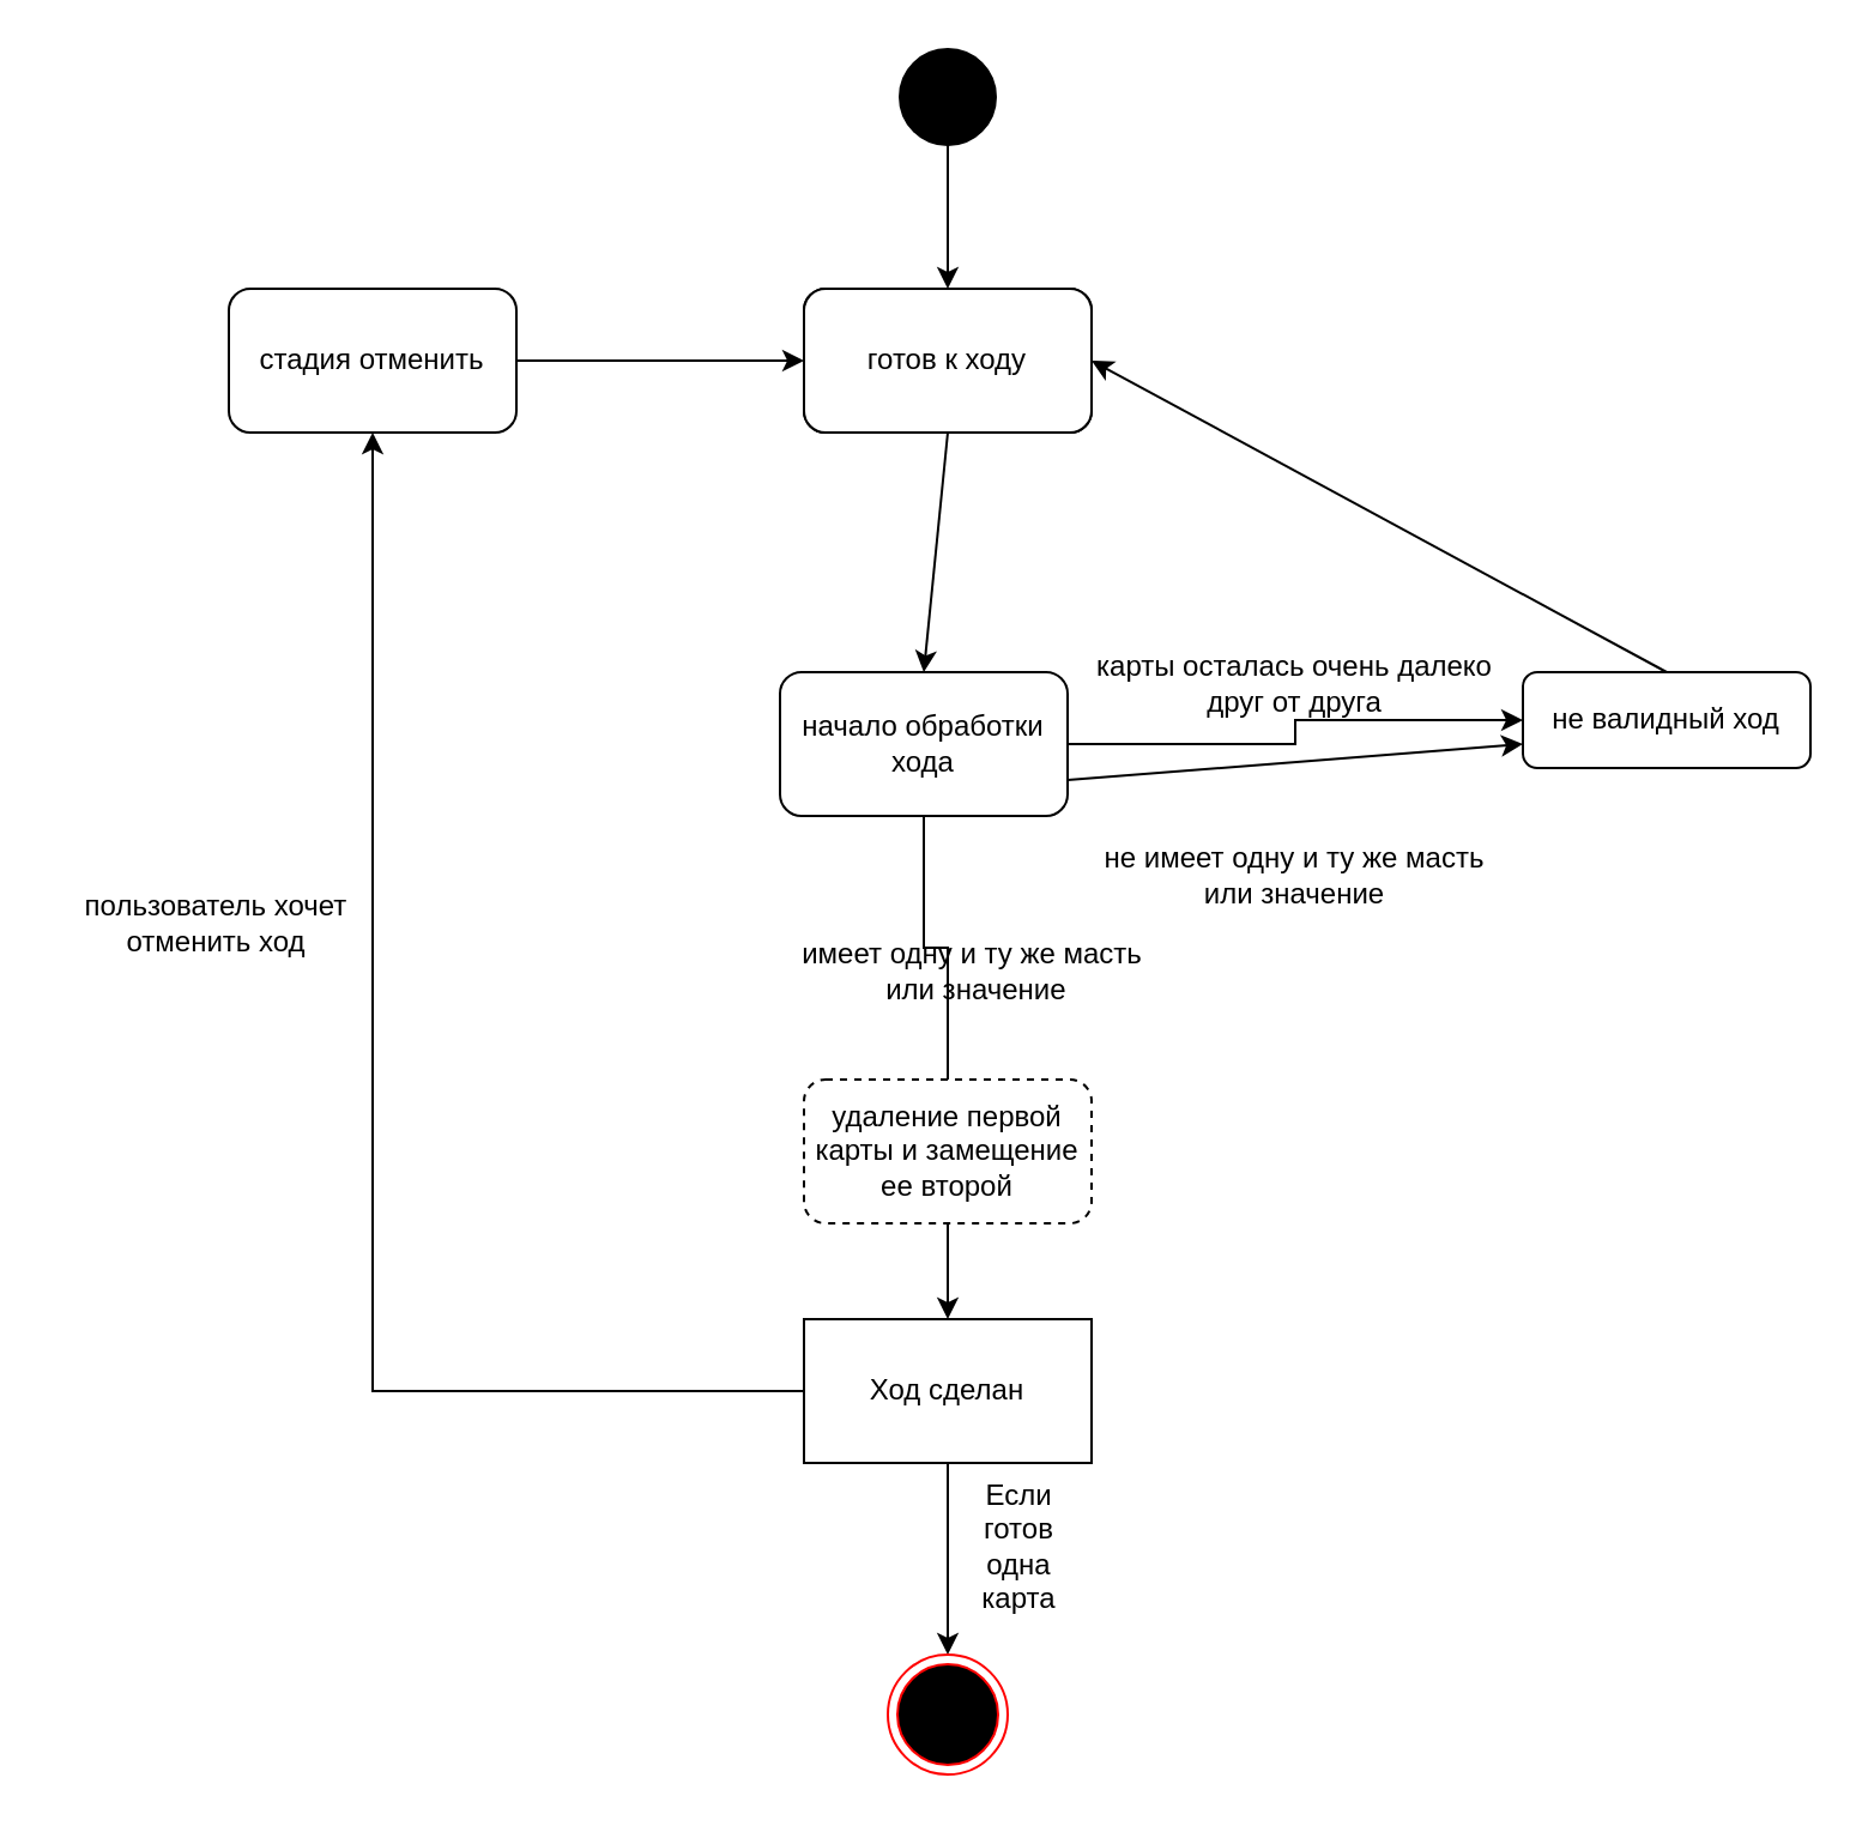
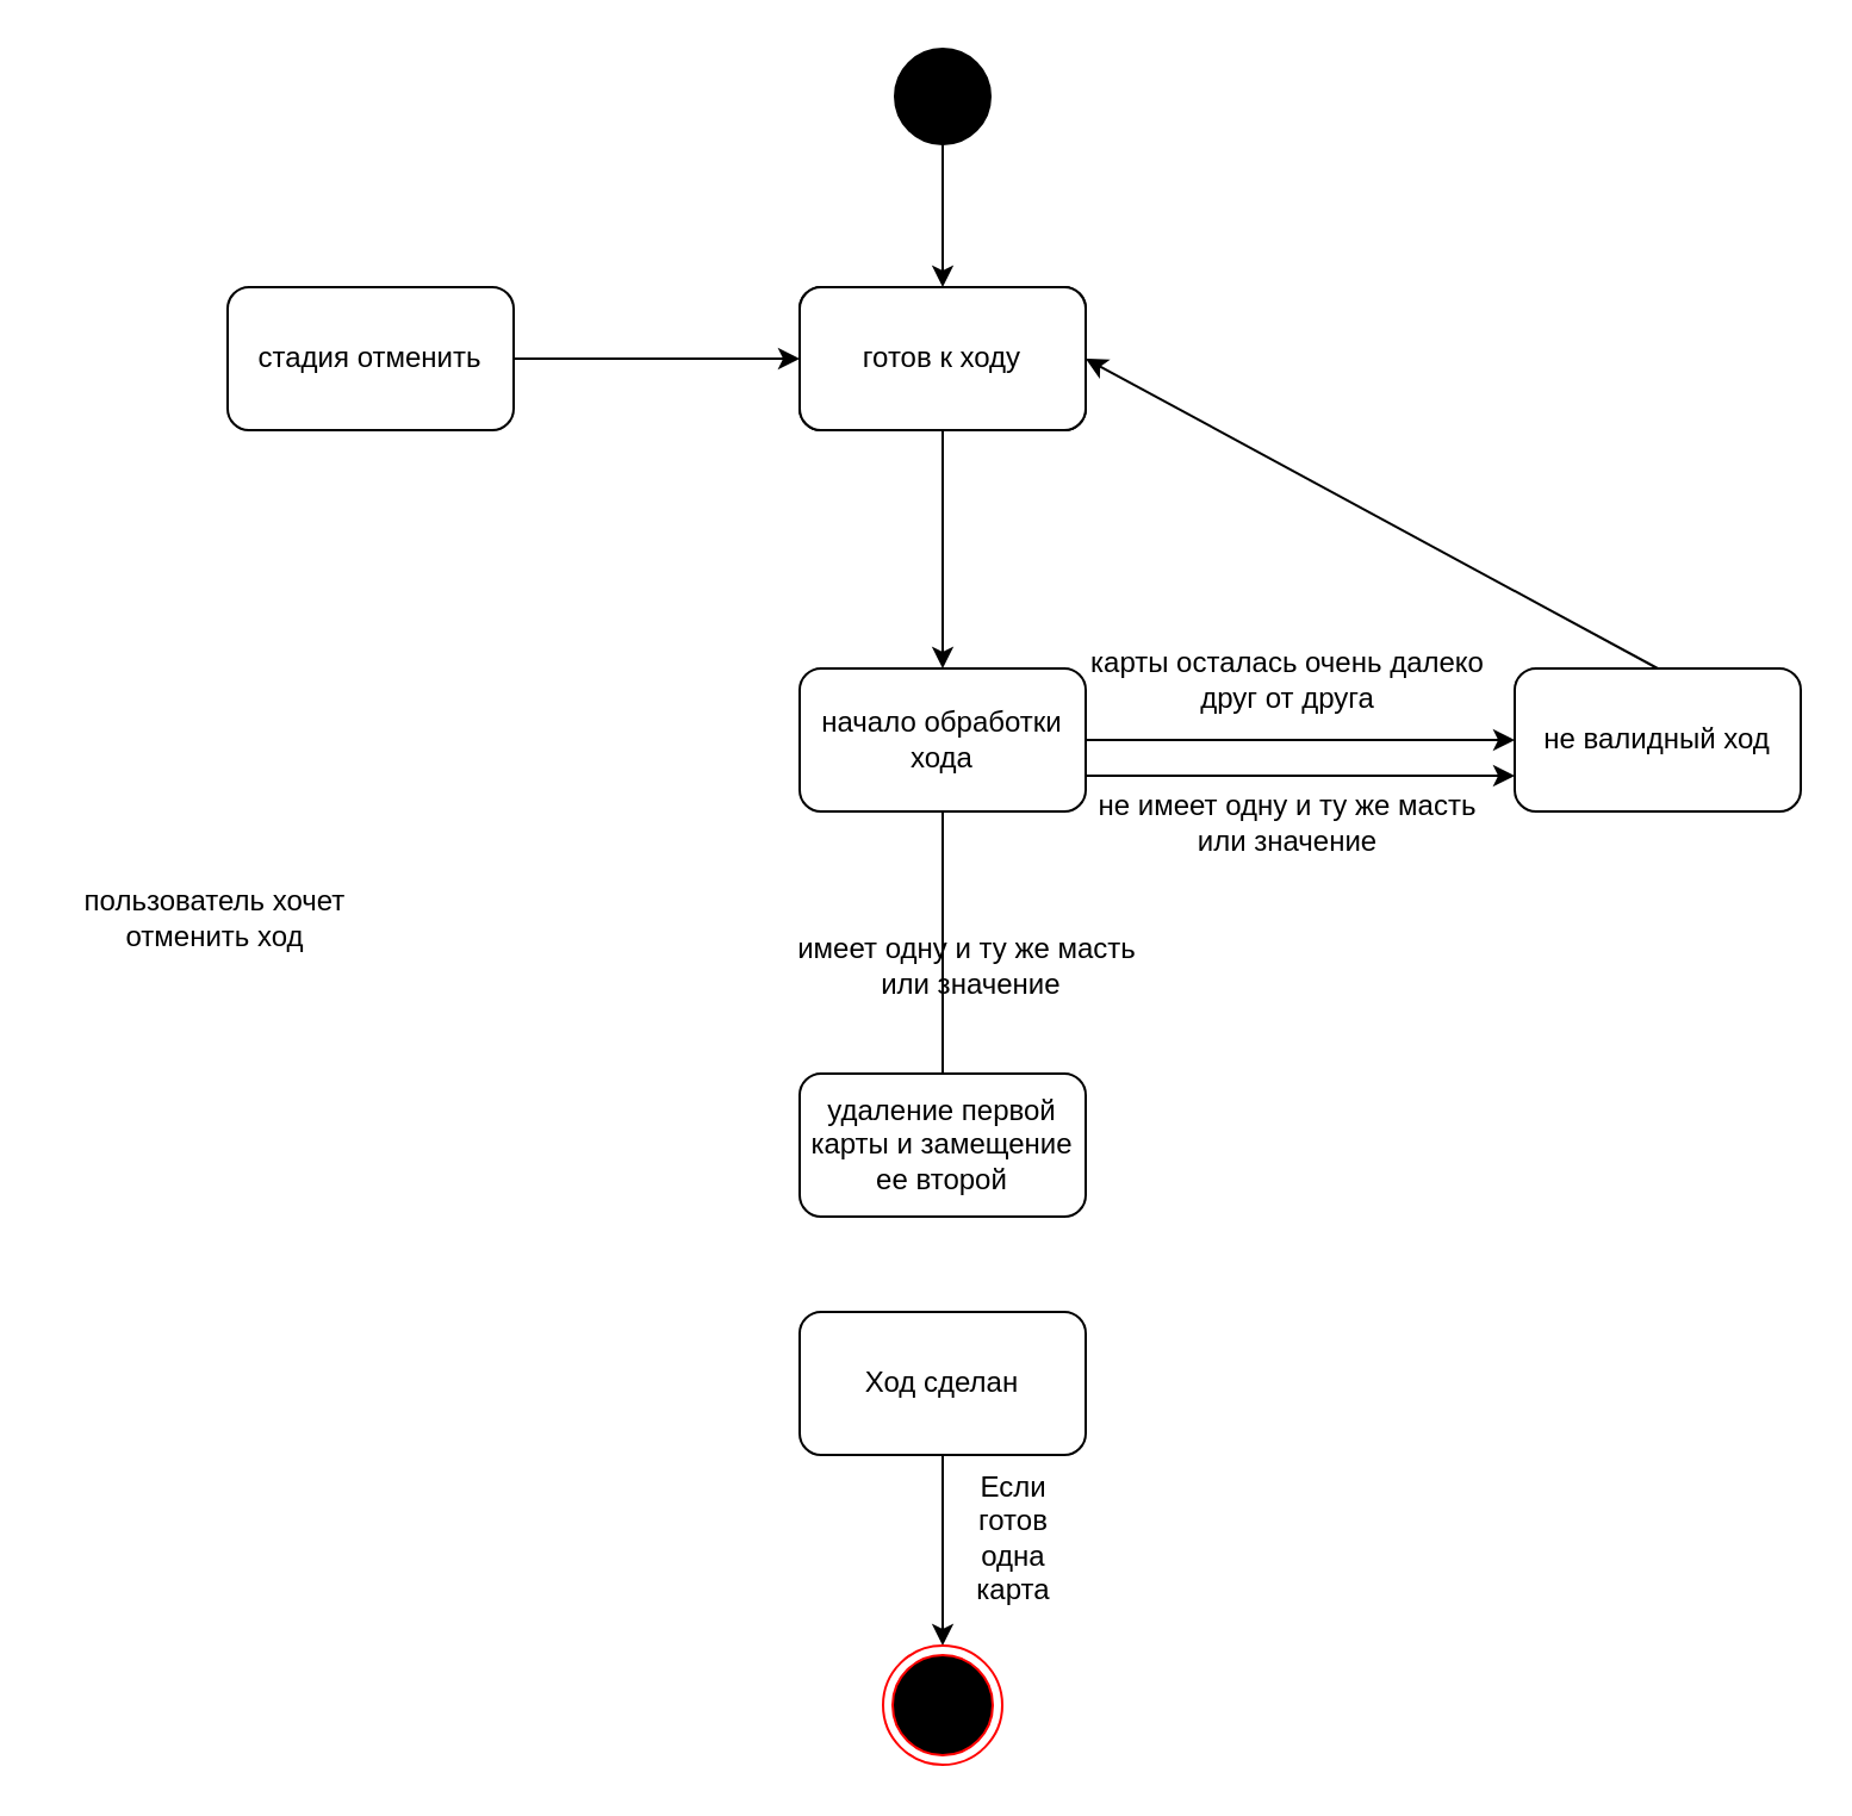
  <mxCell id="0" />
  <mxCell id="1" parent="0" />
  <mxCell id="2" value="" style="ellipse;whiteSpace=wrap;html=1;rounded=0;shadow=0;comic=0;labelBackgroundColor=none;strokeWidth=1;fillColor=#000000;fontFamily=Verdana;fontSize=12;align=center;" vertex="1" parent="1"><mxGeometry x="375" y="20" width="40" height="40" as="geometry" /></mxCell>
  <mxCell id="3" value="готов к ходу" style="rounded=1;whiteSpace=wrap;html=1;" vertex="1" parent="1"><mxGeometry x="335" y="120" width="120" height="60" as="geometry" /></mxCell>
  <mxCell id="4" value="" style="endArrow=classic;html=1;rounded=0;exitX=0.5;exitY=1;exitDx=0;exitDy=0;entryX=0.5;entryY=0;entryDx=0;entryDy=0;" edge="1" parent="1" source="2" target="3"><mxGeometry width="50" height="50" relative="1" as="geometry"><mxPoint x="395" y="290" as="sourcePoint" /><mxPoint x="445" y="240" as="targetPoint" /></mxGeometry></mxCell>
  <mxCell id="5" value="готов к ходу" style="rounded=1;whiteSpace=wrap;html=1;" vertex="1" parent="1"><mxGeometry x="335" y="120" width="120" height="60" as="geometry" /></mxCell>
  <mxCell id="6" value="" style="edgeStyle=orthogonalEdgeStyle;rounded=0;orthogonalLoop=1;jettySize=auto;html=1;" edge="1" parent="1" source="8" target="10"><mxGeometry relative="1" as="geometry" /></mxCell>
  <mxCell id="7" value="" style="edgeStyle=orthogonalEdgeStyle;rounded=0;orthogonalLoop=1;jettySize=auto;html=1;endArrow=none;" edge="1" parent="1" source="8" target="14"><mxGeometry relative="1" as="geometry" /></mxCell>
- <mxCell id="8" value="начало обработки хода" style="rounded=1;whiteSpace=wrap;html=1;" vertex="1" parent="1"><mxGeometry x="325" y="280" width="120" height="60" as="geometry" /></mxCell>
+ <mxCell id="8" value="начало обработки хода" style="rounded=1;whiteSpace=wrap;html=1;" vertex="1" parent="1"><mxGeometry x="335" y="280" width="120" height="60" as="geometry" /></mxCell>
  <mxCell id="9" value="" style="endArrow=classic;html=1;rounded=0;entryX=0.5;entryY=0;entryDx=0;entryDy=0;exitX=0.5;exitY=1;exitDx=0;exitDy=0;" edge="1" parent="1" source="5" target="8"><mxGeometry width="50" height="50" relative="1" as="geometry"><mxPoint x="365" y="190" as="sourcePoint" /><mxPoint x="395" y="230" as="targetPoint" /></mxGeometry></mxCell>
- <mxCell id="10" value="не валидный ход" style="whiteSpace=wrap;html=1;rounded=1;" vertex="1" parent="1"><mxGeometry x="635" y="280" width="120" height="40" as="geometry" /></mxCell>
+ <mxCell id="10" value="не валидный ход" style="whiteSpace=wrap;html=1;rounded=1;" vertex="1" parent="1"><mxGeometry x="635" y="280" width="120" height="60" as="geometry" /></mxCell>
  <mxCell id="11" value="" style="endArrow=classic;html=1;rounded=0;entryX=1;entryY=0.5;entryDx=0;entryDy=0;exitX=0.5;exitY=0;exitDx=0;exitDy=0;" edge="1" parent="1" source="10" target="5"><mxGeometry width="50" height="50" relative="1" as="geometry"><mxPoint x="395" y="270" as="sourcePoint" /><mxPoint x="445" y="220" as="targetPoint" /></mxGeometry></mxCell>
  <mxCell id="12" value="карты осталась очень далеко друг от друга" style="text;html=1;strokeColor=none;fillColor=none;align=center;verticalAlign=middle;whiteSpace=wrap;rounded=0;" vertex="1" parent="1"><mxGeometry x="455" y="270" width="170" height="30" as="geometry" /></mxCell>
- <mxCell id="13" value="" style="edgeStyle=orthogonalEdgeStyle;rounded=0;orthogonalLoop=1;jettySize=auto;html=1;" edge="1" parent="1" source="14" target="20"><mxGeometry relative="1" as="geometry" /></mxCell>
- <mxCell id="14" value="удаление первой карты и замещение ее второй" style="whiteSpace=wrap;html=1;rounded=1;dashed=1;" vertex="1" parent="1"><mxGeometry x="335" y="450" width="120" height="60" as="geometry" /></mxCell>
+ <mxCell id="14" value="удаление первой карты и замещение ее второй" style="whiteSpace=wrap;html=1;rounded=1;" vertex="1" parent="1"><mxGeometry x="335" y="450" width="120" height="60" as="geometry" /></mxCell>
  <mxCell id="15" value="имеет одну и ту же масть&lt;br&gt;&amp;nbsp;или значение" style="text;html=1;align=center;verticalAlign=middle;resizable=0;points=[];autosize=1;strokeColor=none;fillColor=none;rotation=0;" vertex="1" parent="1"><mxGeometry x="325" y="390" width="160" height="30" as="geometry" /></mxCell>
  <mxCell id="16" value="" style="endArrow=classic;html=1;rounded=0;exitX=1;exitY=0.75;exitDx=0;exitDy=0;entryX=0;entryY=0.75;entryDx=0;entryDy=0;" edge="1" parent="1" source="8" target="10"><mxGeometry width="50" height="50" relative="1" as="geometry"><mxPoint x="395" y="330" as="sourcePoint" /><mxPoint x="445" y="280" as="targetPoint" /></mxGeometry></mxCell>
- <mxCell id="17" value="не имеет одну и ту же масть&lt;br&gt;или значение" style="text;html=1;strokeColor=none;fillColor=none;align=center;verticalAlign=middle;whiteSpace=wrap;rounded=0;" vertex="1" parent="1"><mxGeometry x="455" y="350" width="170" height="30" as="geometry" /></mxCell>
- <mxCell id="18" value="" style="edgeStyle=orthogonalEdgeStyle;rounded=0;orthogonalLoop=1;jettySize=auto;html=1;" edge="1" parent="1" source="20" target="21"><mxGeometry relative="1" as="geometry" /></mxCell>
+ <mxCell id="17" value="не имеет одну и ту же масть&lt;br&gt;или значение" style="text;html=1;strokeColor=none;fillColor=none;align=center;verticalAlign=middle;whiteSpace=wrap;rounded=0;" vertex="1" parent="1"><mxGeometry x="455" y="330" width="170" height="30" as="geometry" /></mxCell>
  <mxCell id="19" value="" style="edgeStyle=orthogonalEdgeStyle;rounded=0;orthogonalLoop=1;jettySize=auto;html=1;" edge="1" parent="1" source="20"><mxGeometry relative="1" as="geometry"><mxPoint x="395" y="690" as="targetPoint" /></mxGeometry></mxCell>
- <mxCell id="20" value="Ход сделан" style="whiteSpace=wrap;html=1;rounded=0;" vertex="1" parent="1"><mxGeometry x="335" y="550" width="120" height="60" as="geometry" /></mxCell>
+ <mxCell id="20" value="Ход сделан" style="whiteSpace=wrap;html=1;rounded=1;" vertex="1" parent="1"><mxGeometry x="335" y="550" width="120" height="60" as="geometry" /></mxCell>
  <mxCell id="21" value="стадия отменить" style="whiteSpace=wrap;html=1;rounded=1;" vertex="1" parent="1"><mxGeometry x="95" y="120" width="120" height="60" as="geometry" /></mxCell>
  <mxCell id="22" value="пользователь хочет отменить ход" style="text;html=1;strokeColor=none;fillColor=none;align=center;verticalAlign=middle;whiteSpace=wrap;rounded=0;" vertex="1" parent="1"><mxGeometry x="20" y="360" width="140" height="50" as="geometry" /></mxCell>
  <mxCell id="23" value="" style="endArrow=classic;html=1;rounded=0;exitX=1;exitY=0.5;exitDx=0;exitDy=0;entryX=0;entryY=0.5;entryDx=0;entryDy=0;" edge="1" parent="1" source="21" target="5"><mxGeometry width="50" height="50" relative="1" as="geometry"><mxPoint x="395" y="300" as="sourcePoint" /><mxPoint x="445" y="250" as="targetPoint" /></mxGeometry></mxCell>
  <mxCell id="24" value="Если готов одна карта" style="text;html=1;strokeColor=none;fillColor=none;align=center;verticalAlign=middle;whiteSpace=wrap;rounded=0;" vertex="1" parent="1"><mxGeometry x="395" y="630" width="60" height="30" as="geometry" /></mxCell>
  <mxCell id="25" value="" style="ellipse;html=1;shape=endState;fillColor=#000000;strokeColor=#ff0000;" vertex="1" parent="1"><mxGeometry x="370" y="690" width="50" height="50" as="geometry" /></mxCell>
